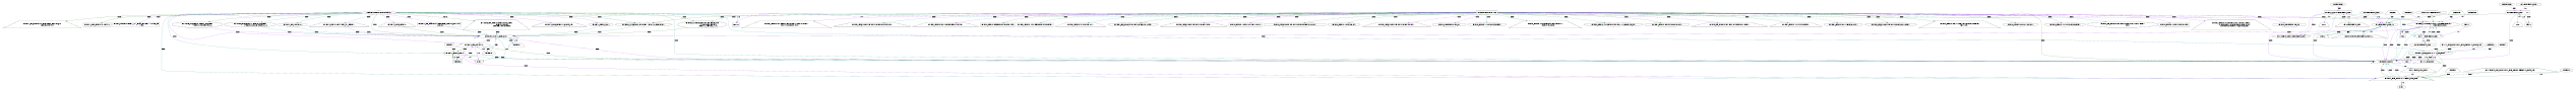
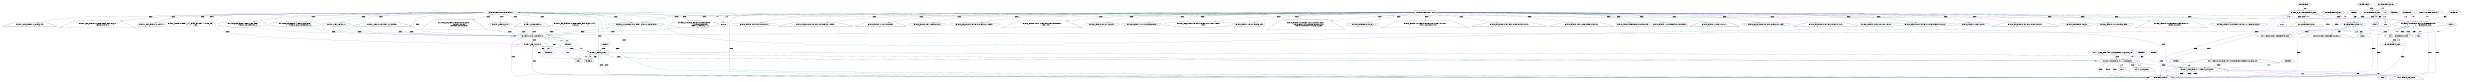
  digraph {
    fontname=Lato
    node [fontname=Lato shape=trapezium]
    edge [color=purple fontname=Lato]
    n1 [label="(Call,report_unsupported(bs, errp, \"%d bit reference counts\",\n                           1 << header.refcount_order))" shape=ellipse]
    n2 [label="(Call,1 << header.refcount_order)" shape=octagon]
    n3 [label="(Call,cleanup_unknown_header_ext(bs))"]
    n4 [label="(MethodReturn,static int)"]
    n5 [label="(Block,)" shape=folder]
    n6 [label="(Call,header.refcount_order)" shape=octagon]
    n7 [label="(Call,qcow2_free_snapshots(bs))"]
    n8 [label="(Block,)" shape=octagon]
    n9 [label="(Identifier,bs)"]
    n10 [label="(MethodParameterIn,BlockDriverState *bs)" shape=ellipse]
    n11 [label="(Call,qcow2_refcount_close(bs))" shape=folder]
    n12 [label="(Call,qcow2_cache_destroy(bs, s->l2_table_cache))" shape=octagon]
    n13 [label="(Call,qcow2_cache_destroy(bs, s->refcount_block_cache))"]
    n14 [label="(Call,validate_table_offset(bs, header.snapshots_offset,\n                                header.nb_snapshots,\n                                sizeof(QCowSnapshotHeader)))"]
    n15 [label="(Call,qcow2_refcount_init(bs))" shape=ellipse]
    n16 [label="(Call,qcow2_update_header(bs))"]
    n17 [label="(Call,qcow2_read_extensions(bs, header.header_length, ext_end, NULL,\n        &local_err))" shape=folder]
    n18 [label="(Call,validate_table_offset(bs, header.l1_table_offset,\n                                header.l1_size, sizeof(uint64_t)))" shape=octagon]
    n19 [label="(Call,qcow2_cache_create(bs, L2_CACHE_SIZE))"]
    n20 [label="(Call,report_unsupported(bs, errp, \"QCOW version %d\", header.version))" shape=ellipse]
    n21 [label="(Call,validate_table_offset(bs, s->refcount_table_offset,\n                                s->refcount_table_size, sizeof(uint64_t)))" shape=ellipse]
    n22 [label="(Call,qcow2_read_snapshots(bs))" shape=octagon]
    n23 [label="(Call,qcow2_check(bs, &result, BDRV_FIX_ERRORS))"]
    n24 [label="(Call,qcow2_read_extensions(bs, header.header_length, ext_end,\n                              &feature_table, NULL))"]
    n25 [label="(Call,qcow2_check_refcounts(bs, &result, 0))" shape=folder]
    n26 [label="(Call,qemu_blockalign(bs, QCOW_MAX_CRYPT_CLUSTERS * s->cluster_size\n                                  + 512))" shape=folder]
    n27 [label="(Call,report_unsupported_feature(bs, errp, feature_table,\n                                   s->incompatible_features &\n                                   ~QCOW2_INCOMPAT_MASK))" shape=ellipse]
    1000120 [shape=folder]
    n29 [label="(Identifier,bs)" shape=octagon]
    n30 [label="(Identifier,bs)" shape=folder]
    n31 [label="(Call,s->l2_table_cache)"]
    n32 [label="(Block,)" shape=octagon]
    n33 [label="(Call,s->refcount_block_cache)"]
    n34 [label="(Block,)" shape=octagon]
    n35 [label="(MethodParameterIn,Error **errp)" shape=folder]
    n36 [label="(Call,error_setg(errp, \"Invalid backing file offset\"))" shape=ellipse]
    n37 [label="(Call,error_setg(errp, \"Unsupported encryption method: %i\",\n                   header.crypt_method))"]
    n38 [label="(Call,error_setg(errp, \"Unsupported cluster size: 2^%i\", header.cluster_bits))" shape=ellipse]
    n39 [label="(Call,error_setg(errp, \"Backing file name too long\"))" shape=octagon]
    n40 [label="(Call,error_setg_errno(errp, -ret, \"Could not update qcow2 header\"))"]
    n41 [label="(Call,error_setg(errp, \"Invalid L1 table offset\"))"]
    n42 [label="(Call,error_setg(errp, \"qcow2 header too short\"))" shape=ellipse]
    n43 [label="(Call,error_setg_errno(errp, -ret, \"Could not read qcow2 header\"))" shape=ellipse]
    n44 [label="(Call,error_setg(errp, \"qcow2: Image is corrupt; cannot be opened \"\n                       \"read/write\"))"]
    n45 [label="(Call,error_setg(errp, \"Too many snapshots\"))" shape=ellipse]
    n46 [label="(Call,error_setg(errp, \"Invalid snapshot table offset\"))" shape=ellipse]
    n47 [label="(Call,error_setg_errno(errp, -ret, \"Could not read unknown qcow2 header \"\n                             \"fields\"))" shape=octagon]
    n48 [label="(Call,error_setg(errp, \"Active L1 table too large\"))" shape=folder]
    n49 [label="(Call,error_setg(errp, \"Unsupported value '%s' for qcow2 option \"\n                   \"'overlap-check'. Allowed are either of the following: \"\n                   \"none, constant, cached, all\", opt_overlap_check))"]
    n50 [label="(Call,error_propagate(errp, local_err))" shape=octagon]
    n51 [label="(Call,error_setg(errp, \"Lazy refcounts require a qcow2 image with at least \"\n                   \"qemu 1.1 compatibility level\"))"]
    n52 [label="(Call,error_setg_errno(errp, -ret, \"Could not read backing file name\"))"]
    n53 [label="(Call,error_setg(errp, \"qcow2 header exceeds cluster size\"))"]
    n54 [label="(Call,error_setg(errp, \"Reference count table too large\"))" shape=folder]
    n55 [label="(Call,error_setg(errp, \"Invalid reference count table offset\"))" shape=folder]
    n56 [label="(Call,error_setg(errp, \"L1 table is too small\"))"]
    n57 [label="(Call,error_setg_errno(errp, -ret, \"Could not repair dirty image\"))" shape=ellipse]
    n58 [label="(Call,error_setg_errno(errp, -ret, \"Could not read L1 table\"))"]
    n59 [label="(Call,error_setg(errp, \"Image is not in qcow2 format\"))" shape=folder]
    n60 [label="(Call,error_setg_errno(errp, -ret, \"Could not initialize refcount handling\"))" shape=octagon]
    n61 [label="(Call,error_setg(errp, \"Image is too big\"))" shape=ellipse]
    n62 [label="(Call,error_setg_errno(errp, -ret, \"Could not read snapshots\"))"]
    n63 [label="(Call,error_propagate(errp, local_err))" shape=octagon]
    n64 [label="(Call,header.refcount_order != 4)" shape=ellipse]
    n65 [label="(Literal,4)"]
    n66 [label="(Call,s->refcount_order = header.refcount_order)" shape=ellipse]
    n67 [label="(ControlStructure,if (header.refcount_order != 4))"]
    n68 [label="(Call,be32_to_cpus(&header.refcount_order))" shape=folder]
    n69 [label="(Block,)"]
    n70 [label="(Call,&header.refcount_order)"]
    n71 [label="(Call,header.refcount_order           = 4)" shape=folder]
    n72 [label="(Block,)"]
    n73 [label="(Literal,4)" shape=folder]
    n74 [label="(Literal,1)" shape=octagon]
    n75 [label="(Call,s->l2_table_cache = qcow2_cache_create(bs, L2_CACHE_SIZE))" shape=folder]
    n76 [label="(Identifier,s)" shape=folder]
    n77 [label="(Identifier,bs)" shape=ellipse]
    n78 [label="(Identifier,bs)" shape=ellipse]
    n79 [label="(Identifier,s)"]
    n80 [label="(Call,header.refcount_order)" shape=ellipse]
    n81 [label="(Identifier,errp)" shape=folder]
    n82 [label="(Literal,\"%d bit reference counts\")" shape=octagon]
    n83 [label="(Identifier,header)" shape=ellipse]
    n84 [label="(Call,s->refcount_block_cache = qcow2_cache_create(bs, REFCOUNT_CACHE_SIZE))"]
    n85 [label="(Call,header.refcount_order)" shape=octagon]
    n86 [label="(Identifier,bs)" shape=octagon]
    n87 [label="(Identifier,s)"]
    n88 [label="(Identifier,ret)"]
    n89 [label="(Identifier,s)" shape=folder]
    n90 [label="(Identifier,header)" shape=ellipse]
    n1 -> n2 [label="CFG: "]
    n1 -> n3 [label="DDG: "]
    n1 -> n4 [label="DDG: "]
    n1 -> n4 [color=teal label="DDG: "]
    n1 -> n4 [color=teal label="DDG: "]
    n1 -> n5 [label="AST: "]
    n2 -> n1 [color=darkgreen label="AST: "]
    n2 -> n1 [color=teal label="DDG: "]
    n2 -> n1 [color=teal label="DDG: "]
    n2 -> n4 [color=teal label="DDG: "]
    n2 -> n6 [color=darkgreen label="CFG: "]
    n3 -> n4 [label="DDG: "]
    n3 -> n7 [label="DDG: "]
    n3 -> n8 [color=teal label="AST: "]
    n3 -> n9 [color=teal label="CFG: "]
    n6 -> n2 [label="AST: "]
    n7 -> n4 [color=darkgreen label="DDG: "]
    n7 -> n8 [label="AST: "]
    n7 -> n11 [color=darkgreen label="DDG: "]
    n7 -> n29 [label="CFG: "]
    n9 -> n3 [color=teal label="AST: "]
    n10 -> n1 [color=darkgreen label="DDG: "]
    n10 -> n3 [color=darkgreen label="DDG: "]
    n10 -> n4 [color=teal label="DDG: "]
    n10 -> n7 [label="DDG: "]
    n10 -> n11 [color=teal label="DDG: "]
    n10 -> n12 [color=teal label="DDG: "]
    n10 -> n13 [color=teal label="DDG: "]
    n10 -> n14 [color=darkgreen label="DDG: "]
    n10 -> n15 [label="DDG: "]
    n10 -> n16 [label="DDG: "]
    n10 -> n17 [label="DDG: "]
    n10 -> n18 [color=darkgreen label="DDG: "]
    n10 -> n19 [label="DDG: "]
    n10 -> n20 [color=darkgreen label="DDG: "]
    n10 -> n21 [color=teal label="DDG: "]
    n10 -> n22 [color=teal label="DDG: "]
-   n10 -> n23 [color=teal label="DDG: "]
    n10 -> n24 [color=darkgreen label="DDG: "]
    n10 -> n25 [color=darkgreen label="DDG: "]
    n10 -> n26 [label="DDG: "]
    n10 -> n27 [color=darkgreen label="DDG: "]
    n10 -> 1000120 [color=teal label="AST: "]
    n11 -> n4 [color=teal label="DDG: "]
    n11 -> n4 [color=teal label="DDG: "]
    n11 -> n8 [label="AST: "]
+   n11 -> n12 [color=darkgreen label="DDG: "]
    n11 -> n13 [label="DDG: "]
    n11 -> n30 [color=teal label="CFG: "]
    n12 -> n4 [color=darkgreen label="DDG: "]
    n12 -> n4 [color=darkgreen label="DDG: "]
    n12 -> n4 [label="DDG: "]
    n12 -> n13 [color=darkgreen label="DDG: "]
    n12 -> n31 [color=darkgreen label="CFG: "]
    n12 -> n32 [color=teal label="AST: "]
    n13 -> n4 [color=darkgreen label="DDG: "]
    n13 -> n4 [color=teal label="DDG: "]
    n13 -> n4 [color=teal label="DDG: "]
-   n4 -> n33 [color=teal label="CFG: "]
+   n13 -> n33 [color=teal label="CFG: "]
    n13 -> n34 [label="AST: "]
    n14 -> n3 [color=teal label="DDG: "]
    n15 -> n3 [color=teal label="DDG: "]
    n16 -> n3 [color=darkgreen label="DDG: "]
    n17 -> n3 [color=teal label="DDG: "]
    n18 -> n3 [label="DDG: "]
    n20 -> n3 [color=teal label="DDG: "]
    n21 -> n3 [color=teal label="DDG: "]
    n22 -> n3 [color=teal label="DDG: "]
    n23 -> n3 [label="DDG: "]
    n27 -> n3 [color=darkgreen label="DDG: "]
    n29 -> n3 [color=darkgreen label="CFG: "]
    n29 -> n7 [color=teal label="AST: "]
    n30 -> n7 [label="CFG: "]
    n30 -> n11 [color=darkgreen label="AST: "]
    n31 -> n12 [label="AST: "]
    n33 -> n13 [label="AST: "]
    n35 -> n1 [label="DDG: "]
    n35 -> n4 [color=darkgreen label="DDG: "]
    n35 -> n20 [color=darkgreen label="DDG: "]
    n35 -> n27 [color=teal label="DDG: "]
    n35 -> 1000120 [label="AST: "]
    n35 -> n36 [color=teal label="DDG: "]
    n35 -> n37 [color=teal label="DDG: "]
    n35 -> n38 [color=teal label="DDG: "]
    n35 -> n39 [color=darkgreen label="DDG: "]
    n35 -> n40 [label="DDG: "]
    n35 -> n41 [color=darkgreen label="DDG: "]
    n35 -> n42 [color=teal label="DDG: "]
    n35 -> n43 [color=darkgreen label="DDG: "]
    n35 -> n44 [color=darkgreen label="DDG: "]
    n35 -> n45 [color=teal label="DDG: "]
    n35 -> n46 [label="DDG: "]
    n35 -> n47 [color=teal label="DDG: "]
    n35 -> n48 [label="DDG: "]
    n35 -> n49 [label="DDG: "]
    n35 -> n50 [label="DDG: "]
    n35 -> n51 [label="DDG: "]
    n35 -> n52 [color=teal label="DDG: "]
    n35 -> n53 [label="DDG: "]
    n35 -> n54 [color=darkgreen label="DDG: "]
    n35 -> n55 [color=teal label="DDG: "]
    n35 -> n56 [color=teal label="DDG: "]
    n35 -> n57 [color=darkgreen label="DDG: "]
    n35 -> n58 [label="DDG: "]
    n35 -> n59 [label="DDG: "]
    n35 -> n60 [color=darkgreen label="DDG: "]
    n35 -> n61 [color=teal label="DDG: "]
    n35 -> n62 [label="DDG: "]
    n35 -> n63 [label="DDG: "]
    n64 -> n2 [color=teal label="DDG: "]
    n64 -> n4 [label="DDG: "]
    n64 -> n65 [color=teal label="CFG: "]
    n64 -> n66 [color=darkgreen label="DDG: "]
-   n64 -> n67 [color=teal label="AST: "]
+   n64 -> n67 [color=teal label="CFG: "]
    n65 -> n64 [color=teal label="AST: "]
    n68 -> n2 [color=teal label="DDG: "]
    n68 -> n4 [color=teal label="DDG: "]
    n68 -> n4 [label="DDG: "]
    n68 -> n64 [label="DDG: "]
    n68 -> n66 [label="DDG: "]
    n68 -> n69 [label="AST: "]
    n68 -> n70 [color=darkgreen label="CFG: "]
    n70 -> n68 [label="AST: "]
    n71 -> n4 [label="DDG: "]
    n71 -> n64 [color=darkgreen label="DDG: "]
    n71 -> n72 [color=darkgreen label="AST: "]
    n71 -> n73 [color=darkgreen label="CFG: "]
    n73 -> n71 [color=darkgreen label="AST: "]
    n74 -> n2 [label="AST: "]
    n75 -> n12 [color=darkgreen label="DDG: "]
    n76 -> n11 [color=darkgreen label="CFG: "]
    n77 -> n1 [label="AST: "]
    n77 -> n64 [color=teal label="CFG: "]
    n78 -> n12 [label="AST: "]
    n79 -> n13 [color=darkgreen label="CFG: "]
    n80 -> n64 [label="AST: "]
    n81 -> n1 [label="AST: "]
    n82 -> n1 [color=darkgreen label="AST: "]
    n83 -> n68 [label="CFG: "]
    n84 -> n13 [color=darkgreen label="DDG: "]
    n85 -> n71 [label="AST: "]
    n86 -> n13 [color=teal label="AST: "]
    n87 -> n64 [color=darkgreen label="CFG: "]
    n88 -> n1 [color=teal label="CFG: "]
    n89 -> n12 [color=teal label="CFG: "]
    n90 -> n71 [label="CFG: "]
  }
